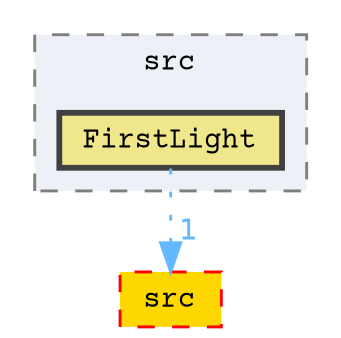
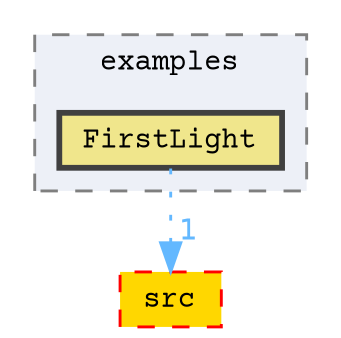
  digraph {
    compound=true
    fontname="Courier Prime"
    node [fontname="Courier Prime" fontsize=10 shape=box]
    n1 [color=grey25 fillcolor=khaki height=0.2 label=FirstLight style="filled,bold" width=0.4]
    n2 [color=red fillcolor=gold height=0.2 label=src style="filled,dashed" width=0.4]
    subgraph cluster_1 {
      bgcolor="#edf0f7"
      fontsize=10
-     label=src
+     label=examples
      pencolor=grey50
      style="filled,dashed"
      n1
    }
    n1 -> n2 [color=steelblue1 fontcolor=steelblue1 fontname="Courier Prime" fontsize=10 headlabel=1 labeldistance=1.5 labelfontname=Helvetica labelfontsize=10 style=dotted]
  }
